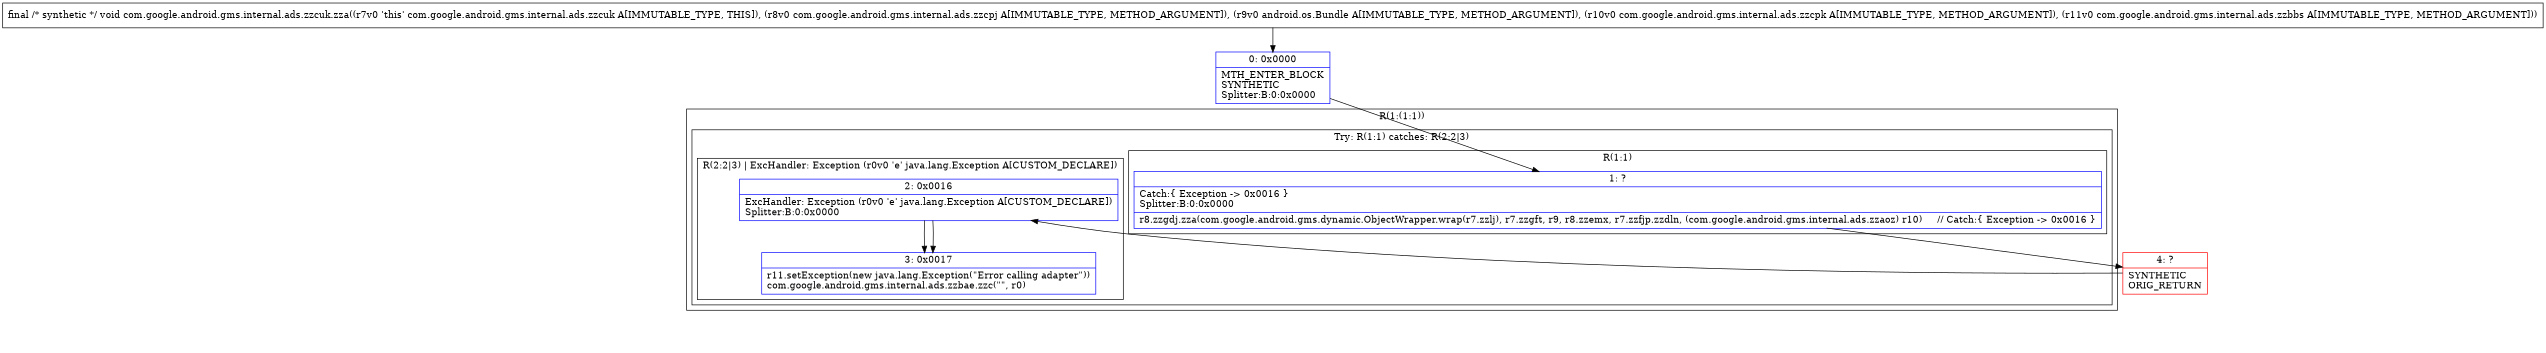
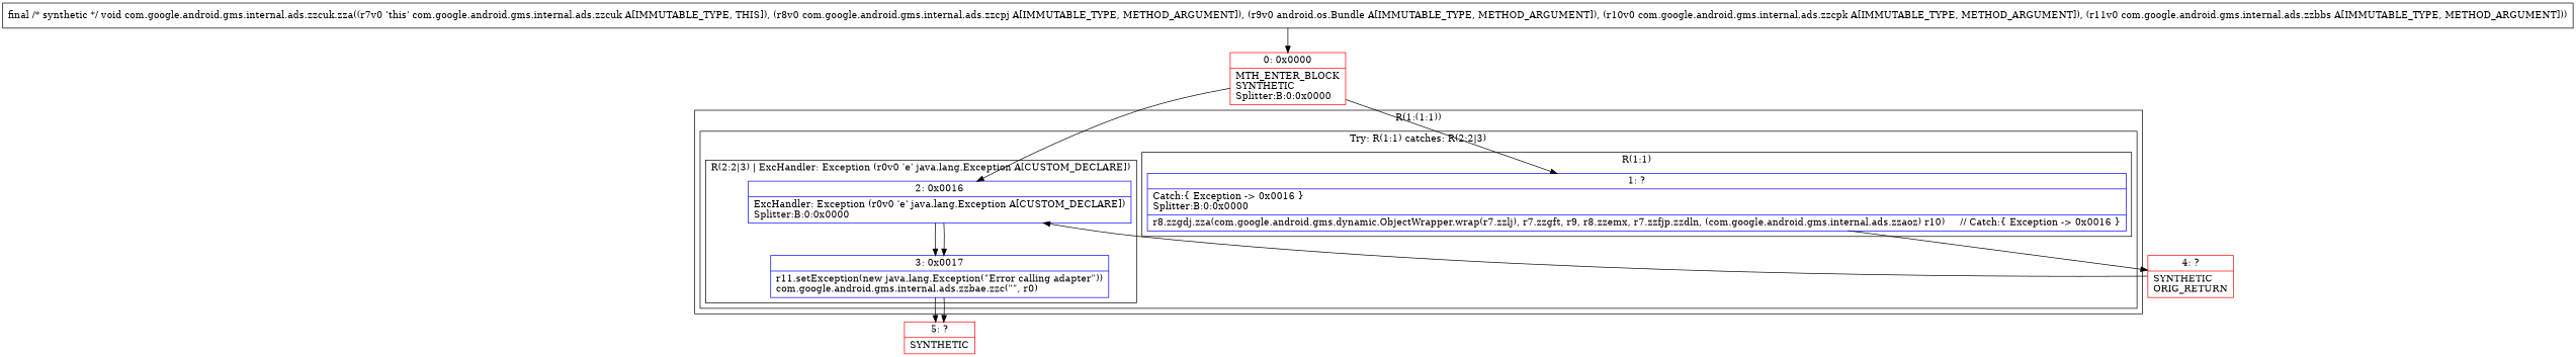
  digraph {
    node [color=blue shape=record]
    n1 [label="{1\:\ ?|Catch:\{ Exception \-\> 0x0016 \}\lSplitter:B:0:0x0000\l|r8.zzgdj.zza(com.google.android.gms.dynamic.ObjectWrapper.wrap(r7.zzlj), r7.zzgft, r9, r8.zzemx, r7.zzfjp.zzdln, (com.google.android.gms.internal.ads.zzaoz) r10)     \/\/ Catch:\{ Exception \-\> 0x0016 \}\l}"]
    n2 [label="{2\:\ 0x0016|ExcHandler: Exception (r0v0 'e' java.lang.Exception A[CUSTOM_DECLARE])\lSplitter:B:0:0x0000\l}"]
    n3 [label="{3\:\ 0x0017|r11.setException(new java.lang.Exception(\"Error calling adapter\"))\lcom.google.android.gms.internal.ads.zzbae.zzc(\"\", r0)\l}"]
    n4 [color=red label="{4\:\ ?|SYNTHETIC\lORIG_RETURN\l}"]
-   n6 [label="{0\:\ 0x0000|MTH_ENTER_BLOCK\lSYNTHETIC\lSplitter:B:0:0x0000\l}"]
+   n5 [color=red label="{5\:\ ?|SYNTHETIC\l}"]
+   n6 [color=red label="{0\:\ 0x0000|MTH_ENTER_BLOCK\lSYNTHETIC\lSplitter:B:0:0x0000\l}"]
    n7 [label="{final \/* synthetic *\/ void com.google.android.gms.internal.ads.zzcuk.zza((r7v0 'this' com.google.android.gms.internal.ads.zzcuk A[IMMUTABLE_TYPE, THIS]), (r8v0 com.google.android.gms.internal.ads.zzcpj A[IMMUTABLE_TYPE, METHOD_ARGUMENT]), (r9v0 android.os.Bundle A[IMMUTABLE_TYPE, METHOD_ARGUMENT]), (r10v0 com.google.android.gms.internal.ads.zzcpk A[IMMUTABLE_TYPE, METHOD_ARGUMENT]), (r11v0 com.google.android.gms.internal.ads.zzbbs A[IMMUTABLE_TYPE, METHOD_ARGUMENT])) }" color=""]
    subgraph cluster_1 {
      label="R(1:(1:1))"
      subgraph cluster_2 {
        label="Try: R(1:1) catches: R(2:2|3)"
        subgraph cluster_3 {
          label="R(1:1)"
          n1
        }
        subgraph cluster_4 {
          label="R(2:2|3) | ExcHandler: Exception (r0v0 'e' java.lang.Exception A[CUSTOM_DECLARE])\l"
          n2
          n3
        }
      }
    }
    subgraph cluster_5 {
      label="R(2:2|3) | ExcHandler: Exception (r0v0 'e' java.lang.Exception A[CUSTOM_DECLARE])\l"
    }
    n1 -> n4
    n2 -> n3
    n2 -> n3
+   n3 -> n5
+   n3 -> n5
    n4 -> n2
    n6 -> n1
+   n6 -> n2
    n7 -> n6
  }
